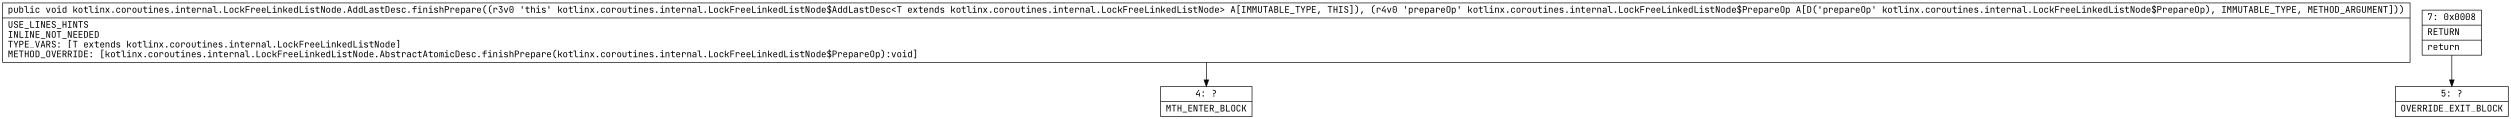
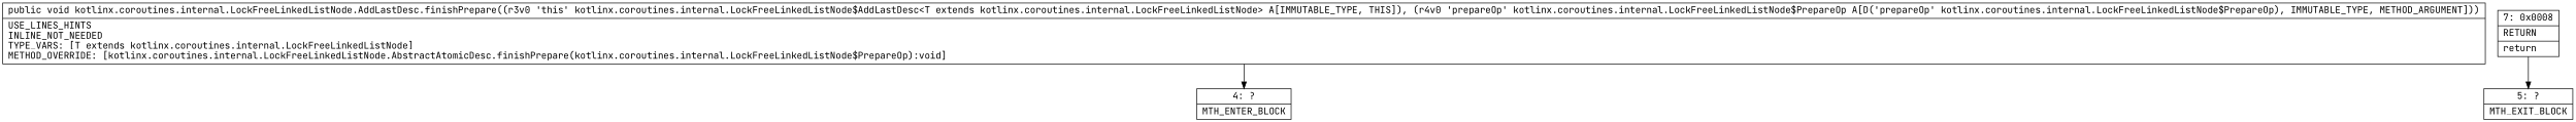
  digraph {
    fontname="JetBrains Mono"
    node [fontname="JetBrains Mono" shape=record]
    edge [fontname="JetBrains Mono"]
    n1 [label="{4\:\ ?|MTH_ENTER_BLOCK\l}"]
    n2 [label="{7\:\ 0x0008|RETURN\l|return\l}"]
-   n3 [label="{5\:\ ?|OVERRIDE_EXIT_BLOCK\l}"]
+   n3 [label="{5\:\ ?|MTH_EXIT_BLOCK\l}"]
    n4 [label="{public void kotlinx.coroutines.internal.LockFreeLinkedListNode.AddLastDesc.finishPrepare((r3v0 'this' kotlinx.coroutines.internal.LockFreeLinkedListNode$AddLastDesc\<T extends kotlinx.coroutines.internal.LockFreeLinkedListNode\> A[IMMUTABLE_TYPE, THIS]), (r4v0 'prepareOp' kotlinx.coroutines.internal.LockFreeLinkedListNode$PrepareOp A[D('prepareOp' kotlinx.coroutines.internal.LockFreeLinkedListNode$PrepareOp), IMMUTABLE_TYPE, METHOD_ARGUMENT]))  | USE_LINES_HINTS\lINLINE_NOT_NEEDED\lTYPE_VARS: [T extends kotlinx.coroutines.internal.LockFreeLinkedListNode]\lMETHOD_OVERRIDE: [kotlinx.coroutines.internal.LockFreeLinkedListNode.AbstractAtomicDesc.finishPrepare(kotlinx.coroutines.internal.LockFreeLinkedListNode$PrepareOp):void]\l}"]
    n2 -> n3
    n4 -> n1
  }
